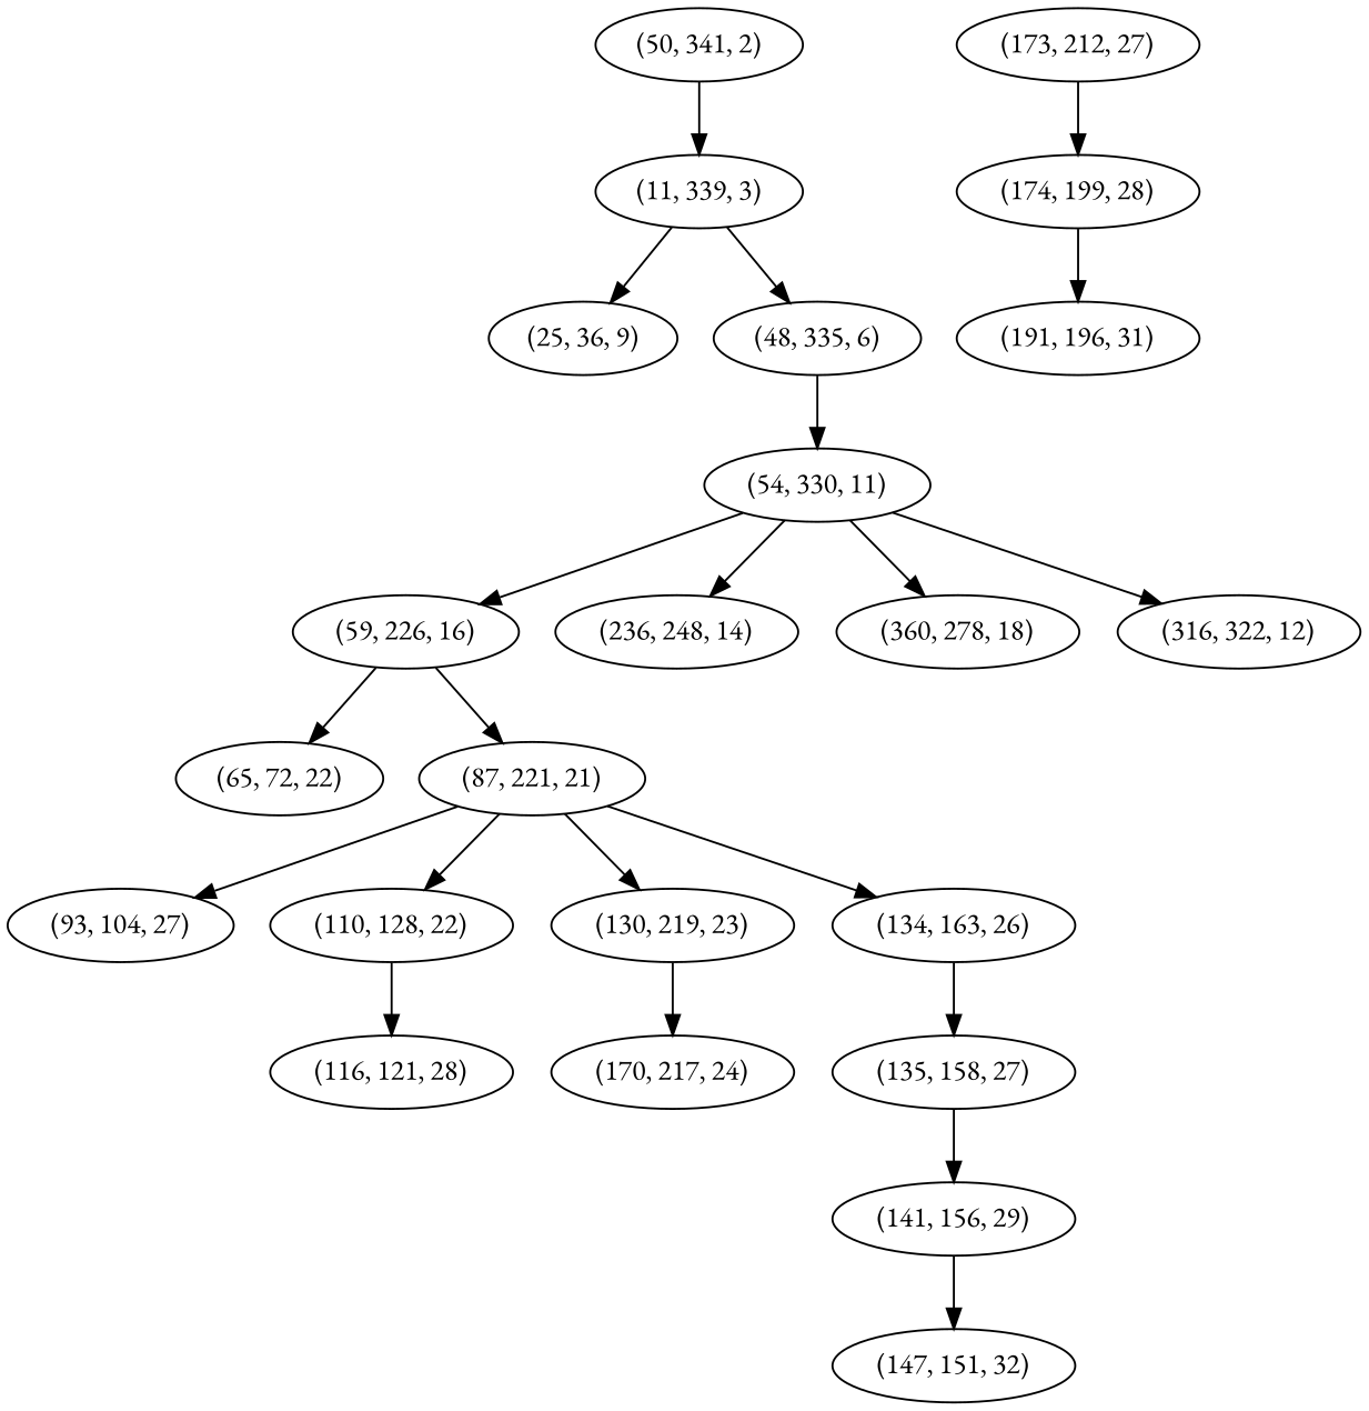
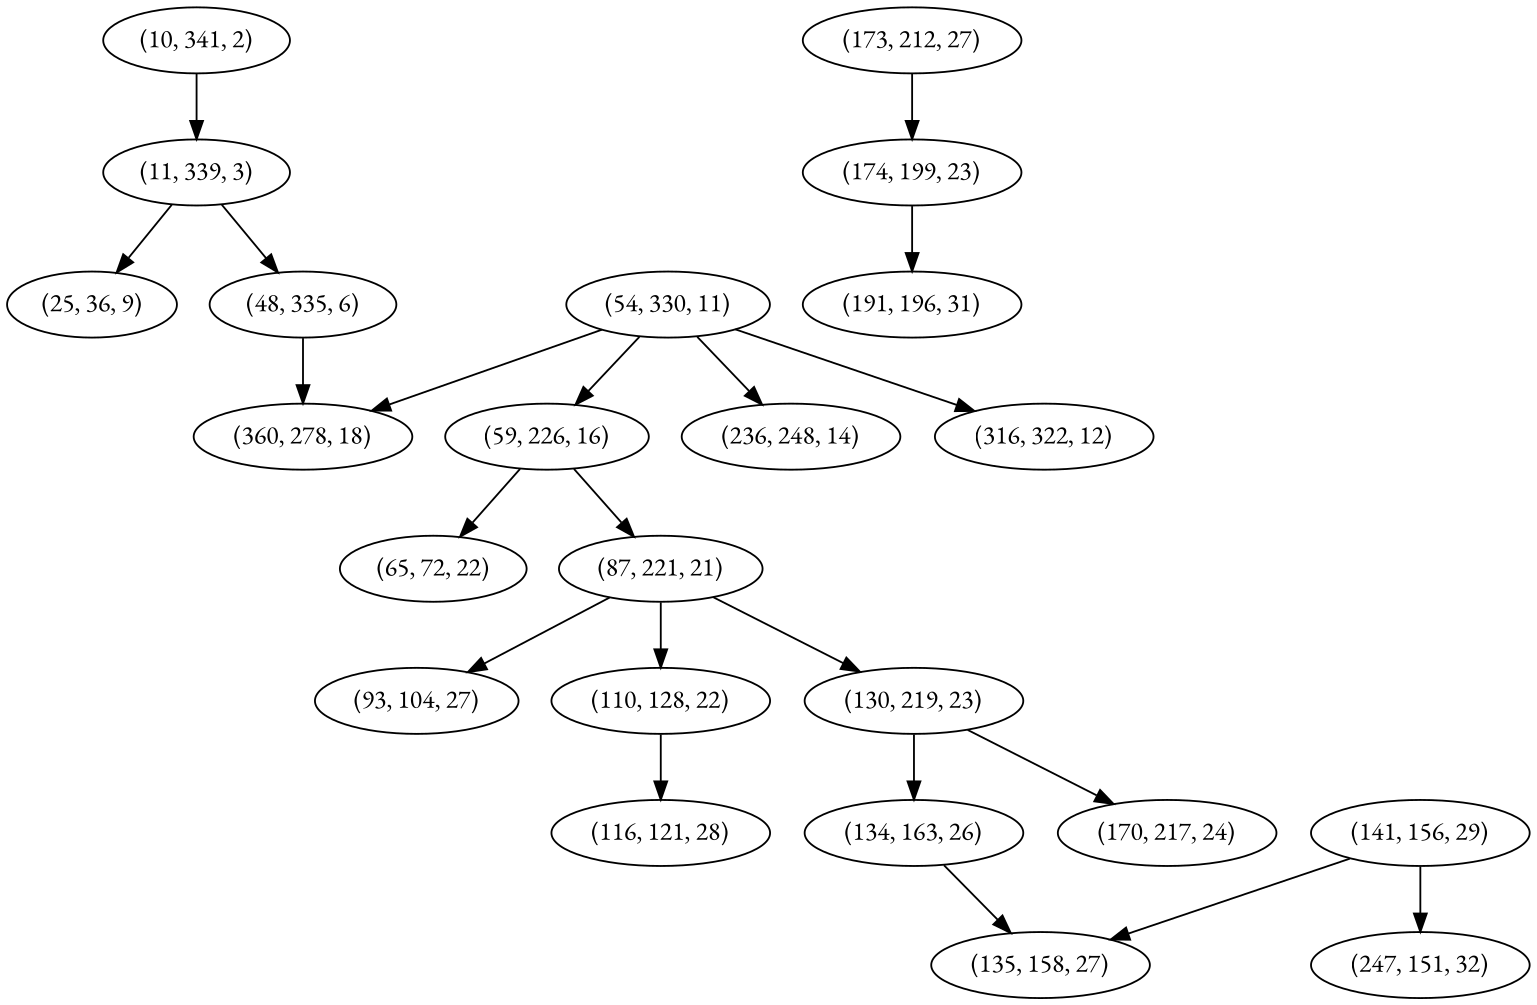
  digraph {
    fontname="EB Garamond"
    node [fontname="EB Garamond"]
    edge [fontname="EB Garamond"]
-   "(10, 341, 2)" [label="(50, 341, 2)"]
+   "(10, 341, 2)"
    "(11, 339, 3)"
    "(25, 36, 9)"
    "(48, 335, 6)"
    "(54, 330, 11)"
    "(59, 226, 16)"
    "(236, 248, 14)"
    n8 [label="(360, 278, 18)"]
    "(316, 322, 12)"
    "(65, 72, 22)"
    "(87, 221, 21)"
    "(93, 104, 27)"
    "(110, 128, 22)"
    "(130, 219, 23)"
    "(116, 121, 28)"
    "(134, 163, 26)"
    "(170, 217, 24)"
    "(135, 158, 27)"
    "(141, 156, 29)"
-   "(147, 151, 32)"
+   "(147, 151, 32)" [label="(247, 151, 32)"]
    "(173, 212, 27)"
-   "(174, 199, 28)"
+   "(174, 199, 28)" [label="(174, 199, 23)"]
    "(191, 196, 31)"
    "(10, 341, 2)" -> "(11, 339, 3)"
    "(11, 339, 3)" -> "(25, 36, 9)"
    "(11, 339, 3)" -> "(48, 335, 6)"
-   "(48, 335, 6)" -> "(54, 330, 11)"
+   "(48, 335, 6)" -> n8
    "(54, 330, 11)" -> "(59, 226, 16)"
    "(54, 330, 11)" -> "(236, 248, 14)"
    "(54, 330, 11)" -> n8
    "(54, 330, 11)" -> "(316, 322, 12)"
    "(59, 226, 16)" -> "(65, 72, 22)"
    "(59, 226, 16)" -> "(87, 221, 21)"
    "(87, 221, 21)" -> "(93, 104, 27)"
    "(87, 221, 21)" -> "(110, 128, 22)"
    "(87, 221, 21)" -> "(130, 219, 23)"
    "(110, 128, 22)" -> "(116, 121, 28)"
-   "(87, 221, 21)" -> "(134, 163, 26)"
+   "(130, 219, 23)" -> "(134, 163, 26)"
    "(130, 219, 23)" -> "(170, 217, 24)"
    "(134, 163, 26)" -> "(135, 158, 27)"
-   "(135, 158, 27)" -> "(141, 156, 29)"
+   "(141, 156, 29)" -> "(135, 158, 27)"
    "(141, 156, 29)" -> "(147, 151, 32)"
    "(173, 212, 27)" -> "(174, 199, 28)"
    "(174, 199, 28)" -> "(191, 196, 31)"
  }
